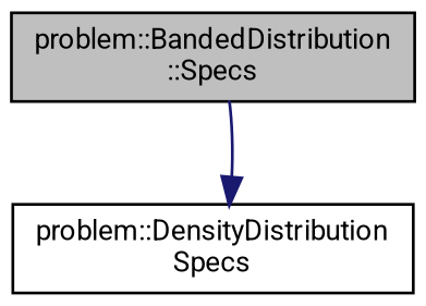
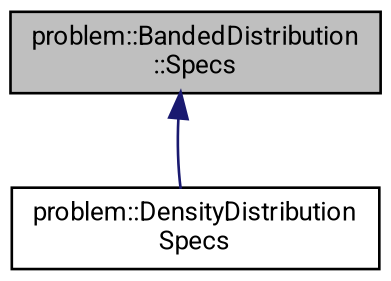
  digraph {
    fontname=Roboto
    node [color=black fontname=Roboto fontsize=10 shape=record style=filled]
    n1 [fillcolor=grey75 fontcolor=black height=0.2 label="problem::BandedDistribution\l::Specs" width=0.4]
    n2 [fillcolor=white height=0.2 label="problem::DensityDistribution\lSpecs" width=0.4]
-   n2 -> n1 [color=midnightblue dir=back fontname=Roboto fontsize=10 labelfontname=Helvetica labelfontsize=10 style=solid]
+   n1 -> n2 [color=midnightblue dir=back fontname=Roboto fontsize=10 labelfontname=Helvetica labelfontsize=10 style=solid]
  }
